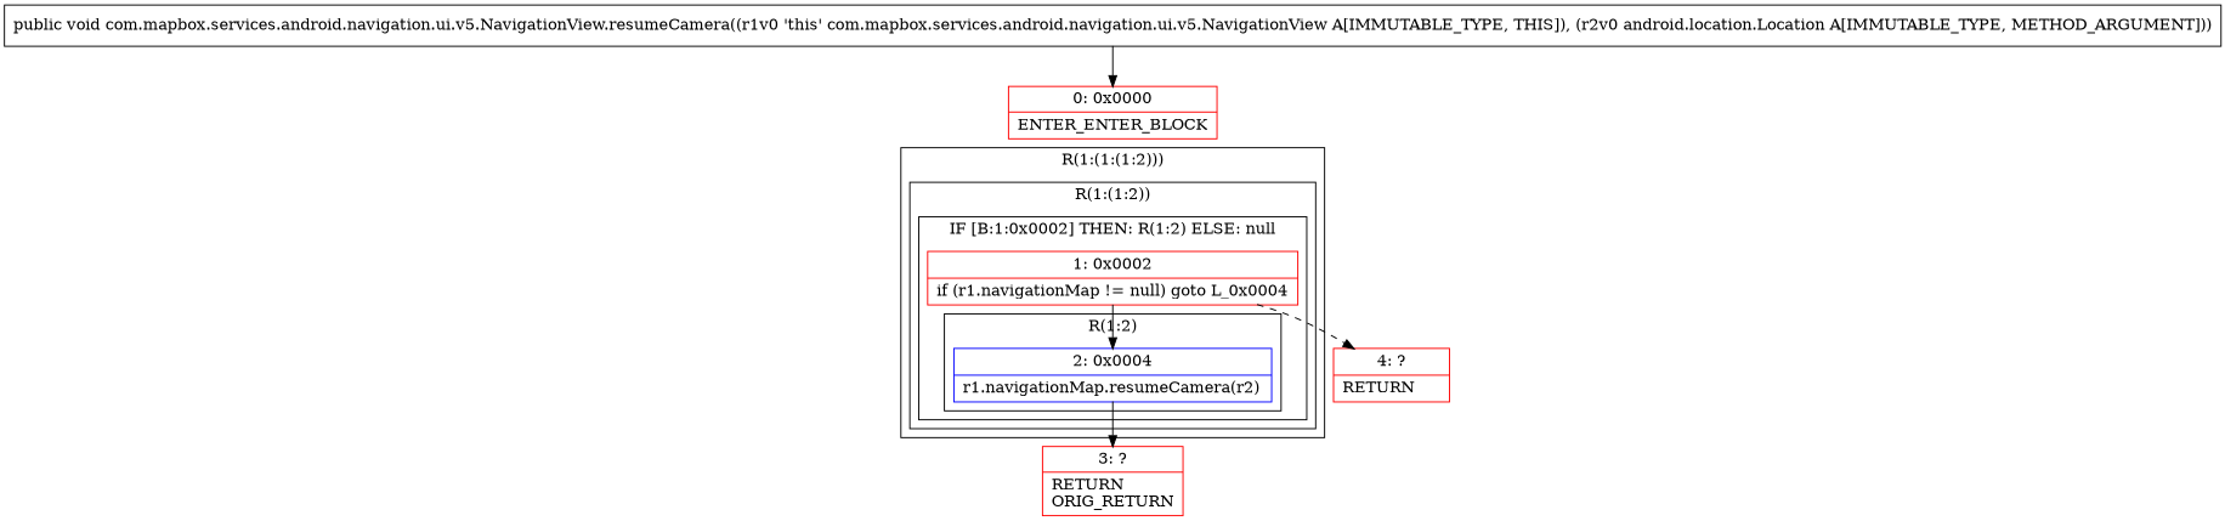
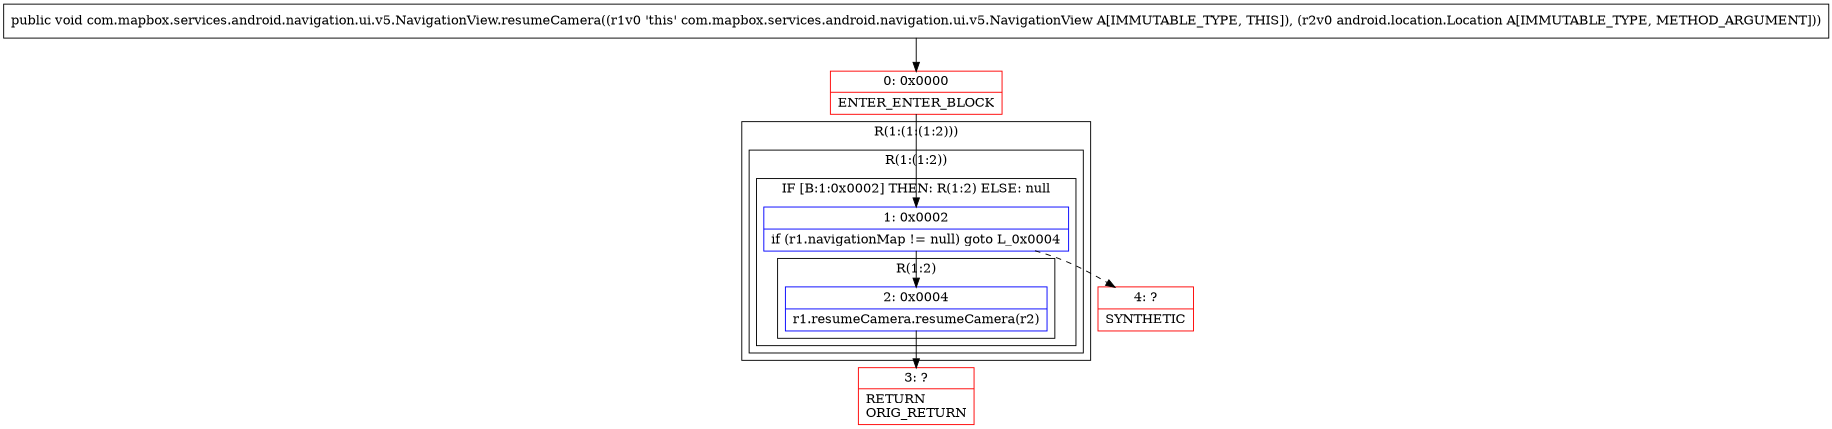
  digraph {
    node [color=red shape=record]
-   n1 [color=blue label="{2\:\ 0x0004|r1.navigationMap.resumeCamera(r2)\l}"]
-   n2 [label="{1\:\ 0x0002|if (r1.navigationMap != null) goto L_0x0004\l}"]
+   n1 [color=blue label="{2\:\ 0x0004|r1.resumeCamera.resumeCamera(r2)\l}"]
+   n2 [color=blue label="{1\:\ 0x0002|if (r1.navigationMap != null) goto L_0x0004\l}"]
    n3 [label="{3\:\ ?|RETURN\lORIG_RETURN\l}"]
-   n4 [label="{4\:\ ?|RETURN\l}"]
+   n4 [label="{4\:\ ?|SYNTHETIC\l}"]
    n5 [label="{0\:\ 0x0000|ENTER_ENTER_BLOCK\l}"]
    n6 [label="{public void com.mapbox.services.android.navigation.ui.v5.NavigationView.resumeCamera((r1v0 'this' com.mapbox.services.android.navigation.ui.v5.NavigationView A[IMMUTABLE_TYPE, THIS]), (r2v0 android.location.Location A[IMMUTABLE_TYPE, METHOD_ARGUMENT])) }" color=""]
    subgraph cluster_1 {
      label="R(1:(1:(1:2)))"
      subgraph cluster_2 {
        label="R(1:(1:2))"
        subgraph cluster_3 {
          label="IF [B:1:0x0002] THEN: R(1:2) ELSE: null"
          n2
          subgraph cluster_4 {
            label="R(1:2)"
            n1
          }
        }
      }
    }
    n1 -> n3
    n2 -> n1
    n2 -> n4 [style=dashed]
+   n5 -> n2
    n6 -> n5
  }
